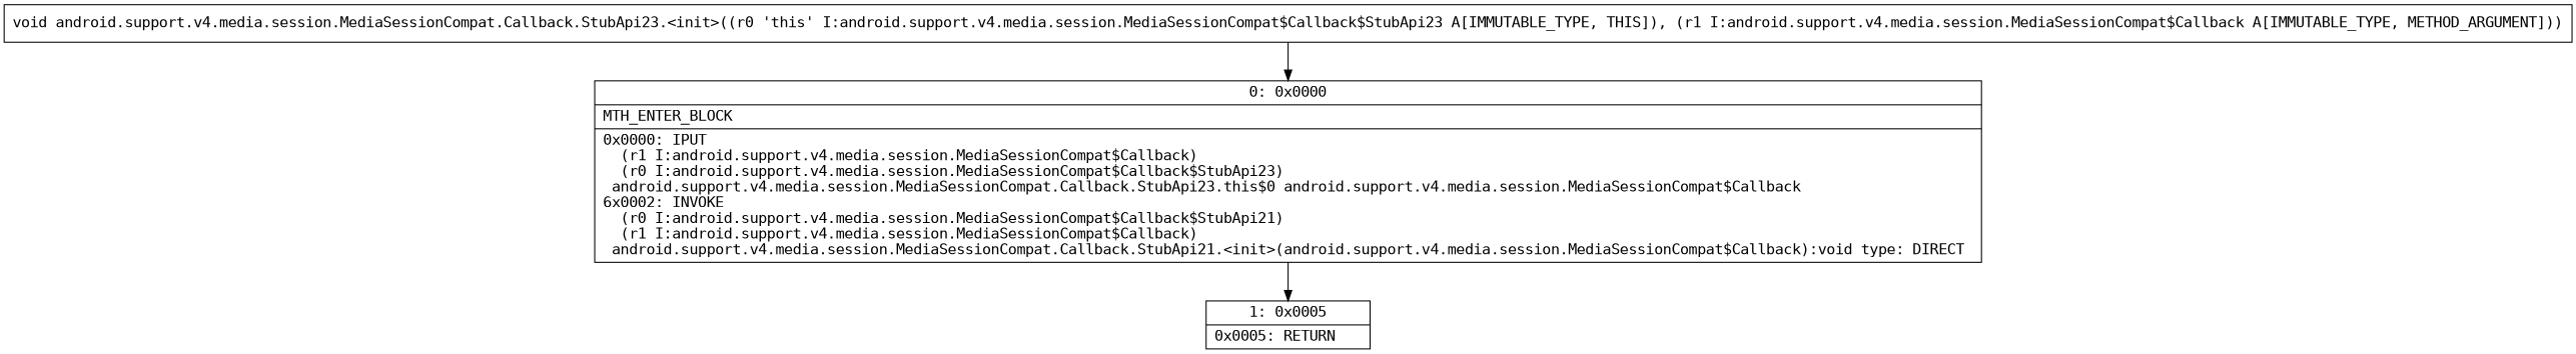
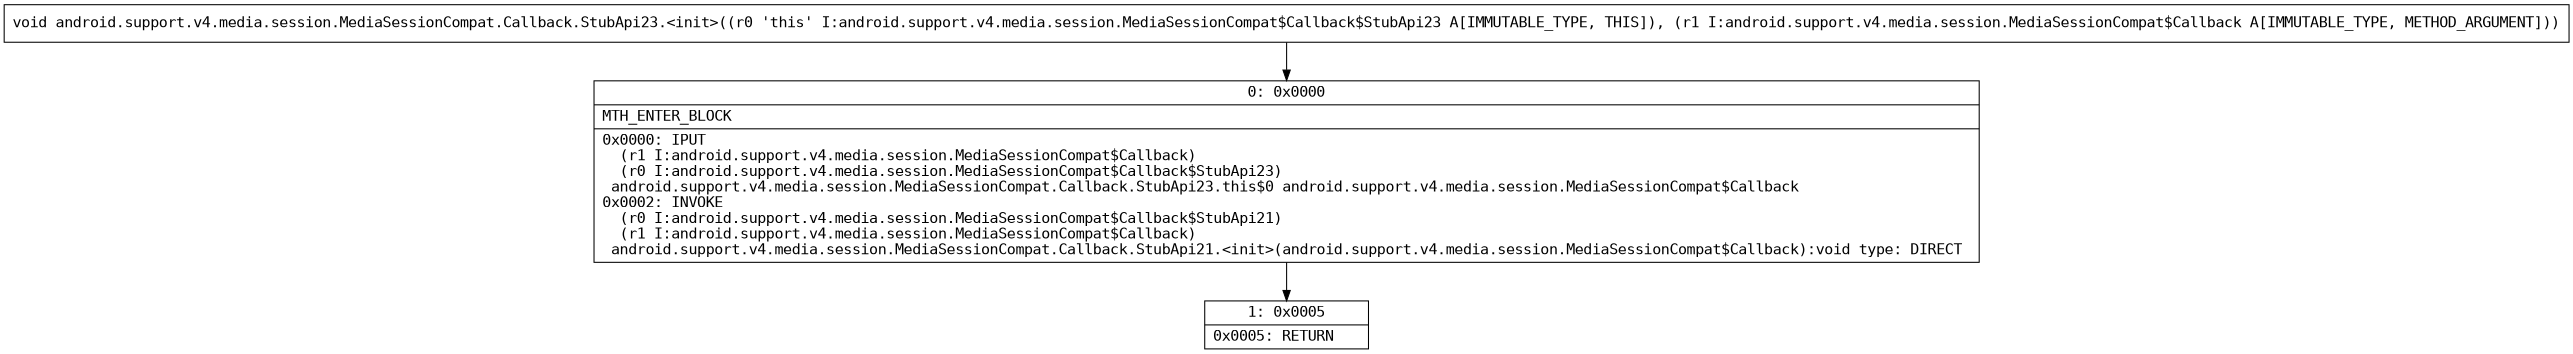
  digraph {
    fontname="DejaVu Sans Mono"
    node [shape=record fontname="DejaVu Sans Mono"]
    edge [fontname="DejaVu Sans Mono"]
-   n1 [label="{0\:\ 0x0000|MTH_ENTER_BLOCK\l|0x0000: IPUT  \l  (r1 I:android.support.v4.media.session.MediaSessionCompat$Callback)\l  (r0 I:android.support.v4.media.session.MediaSessionCompat$Callback$StubApi23)\l android.support.v4.media.session.MediaSessionCompat.Callback.StubApi23.this$0 android.support.v4.media.session.MediaSessionCompat$Callback \l6x0002: INVOKE  \l  (r0 I:android.support.v4.media.session.MediaSessionCompat$Callback$StubApi21)\l  (r1 I:android.support.v4.media.session.MediaSessionCompat$Callback)\l android.support.v4.media.session.MediaSessionCompat.Callback.StubApi21.\<init\>(android.support.v4.media.session.MediaSessionCompat$Callback):void type: DIRECT \l}"]
+   n1 [label="{0\:\ 0x0000|MTH_ENTER_BLOCK\l|0x0000: IPUT  \l  (r1 I:android.support.v4.media.session.MediaSessionCompat$Callback)\l  (r0 I:android.support.v4.media.session.MediaSessionCompat$Callback$StubApi23)\l android.support.v4.media.session.MediaSessionCompat.Callback.StubApi23.this$0 android.support.v4.media.session.MediaSessionCompat$Callback \l0x0002: INVOKE  \l  (r0 I:android.support.v4.media.session.MediaSessionCompat$Callback$StubApi21)\l  (r1 I:android.support.v4.media.session.MediaSessionCompat$Callback)\l android.support.v4.media.session.MediaSessionCompat.Callback.StubApi21.\<init\>(android.support.v4.media.session.MediaSessionCompat$Callback):void type: DIRECT \l}"]
    n2 [label="{1\:\ 0x0005|0x0005: RETURN   \l}"]
    n3 [label="{void android.support.v4.media.session.MediaSessionCompat.Callback.StubApi23.\<init\>((r0 'this' I:android.support.v4.media.session.MediaSessionCompat$Callback$StubApi23 A[IMMUTABLE_TYPE, THIS]), (r1 I:android.support.v4.media.session.MediaSessionCompat$Callback A[IMMUTABLE_TYPE, METHOD_ARGUMENT])) }"]
    n1 -> n2
    n3 -> n1
  }
